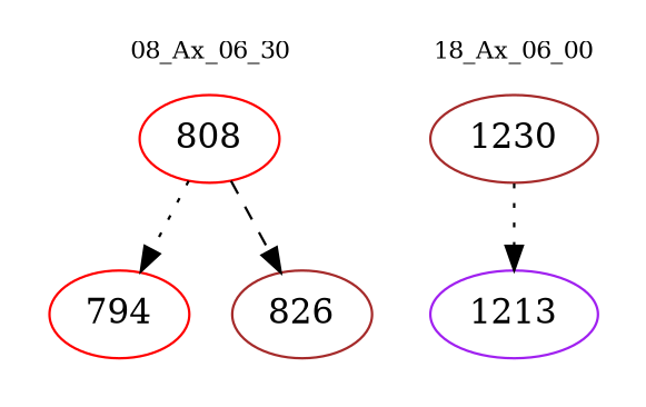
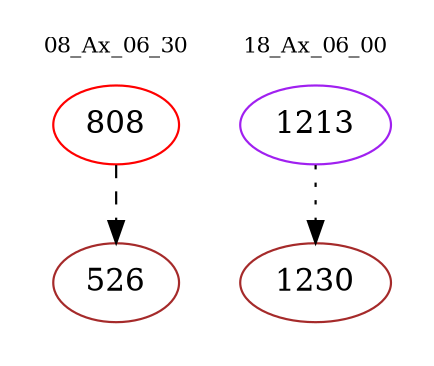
  digraph {
    node [color=red]
    edge [color=black style=dotted]
    n1 [label=808]
-   n2 [label=794]
-   n3 [color=brown label=826]
+   n3 [color=brown label=526]
    n4 [color=purple label=1213]
    n5 [color=brown label=1230]
    subgraph cluster_1 {
      color=white
      fontsize=10
      label="08_Ax_06_30"
      n1
-     n2
      n3
    }
    subgraph cluster_2 {
      color=white
      fontsize=10
      label="18_Ax_06_00"
      n4
      n5
    }
-   n1 -> n2
    n1 -> n3 [style=dashed]
-   n5 -> n4
+   n4 -> n5
  }
